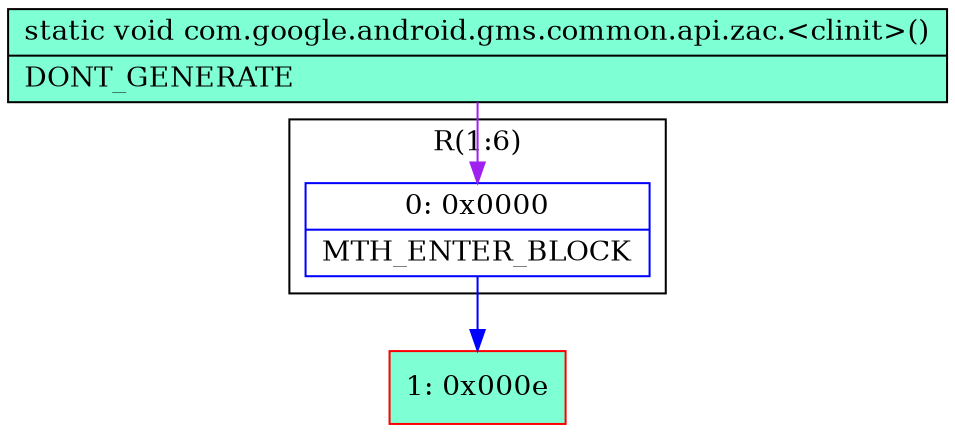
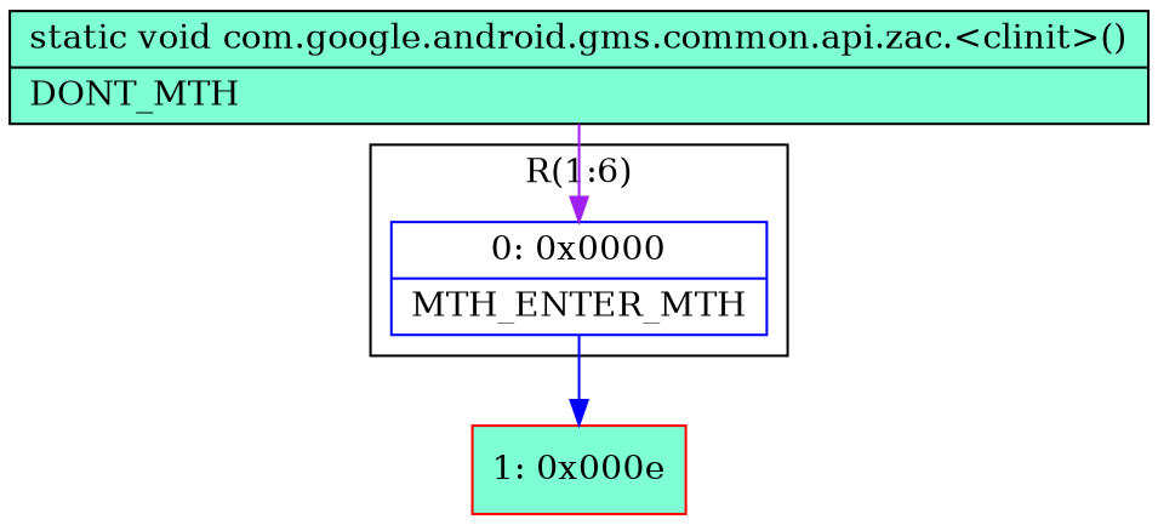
  digraph {
    node [fillcolor=aquamarine shape=record style=filled]
-   n1 [color=blue fillcolor=white label="{0\:\ 0x0000|MTH_ENTER_BLOCK\l}"]
+   n1 [color=blue fillcolor=white label="{0\:\ 0x0000|MTH_ENTER_MTH\l}"]
    n2 [color=red label="{1\:\ 0x000e}"]
-   n3 [label="{static void com.google.android.gms.common.api.zac.\<clinit\>()  | DONT_GENERATE\l}"]
+   n3 [label="{static void com.google.android.gms.common.api.zac.\<clinit\>()  | DONT_MTH\l}"]
    subgraph cluster_1 {
      label="R(1:6)"
      n1
    }
    n1 -> n2 [color=blue]
    n3 -> n1 [color=purple]
  }
